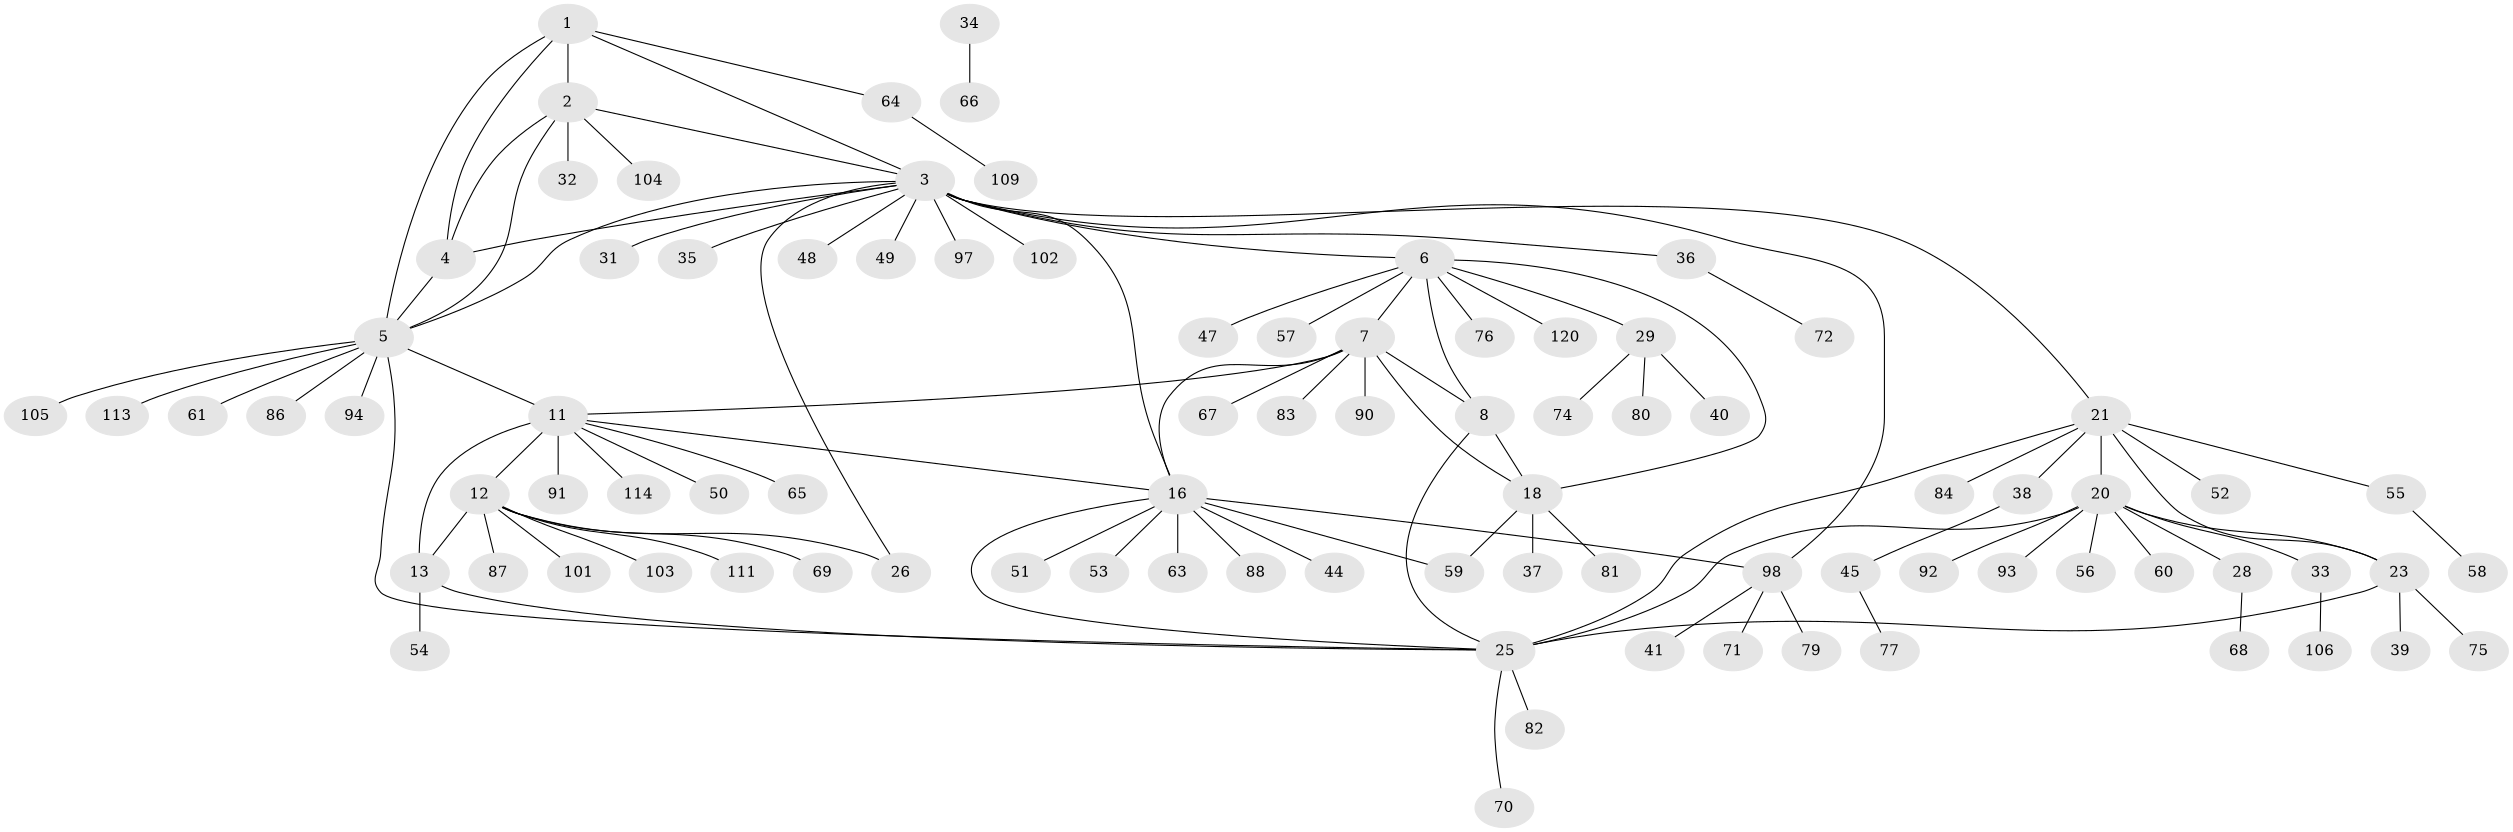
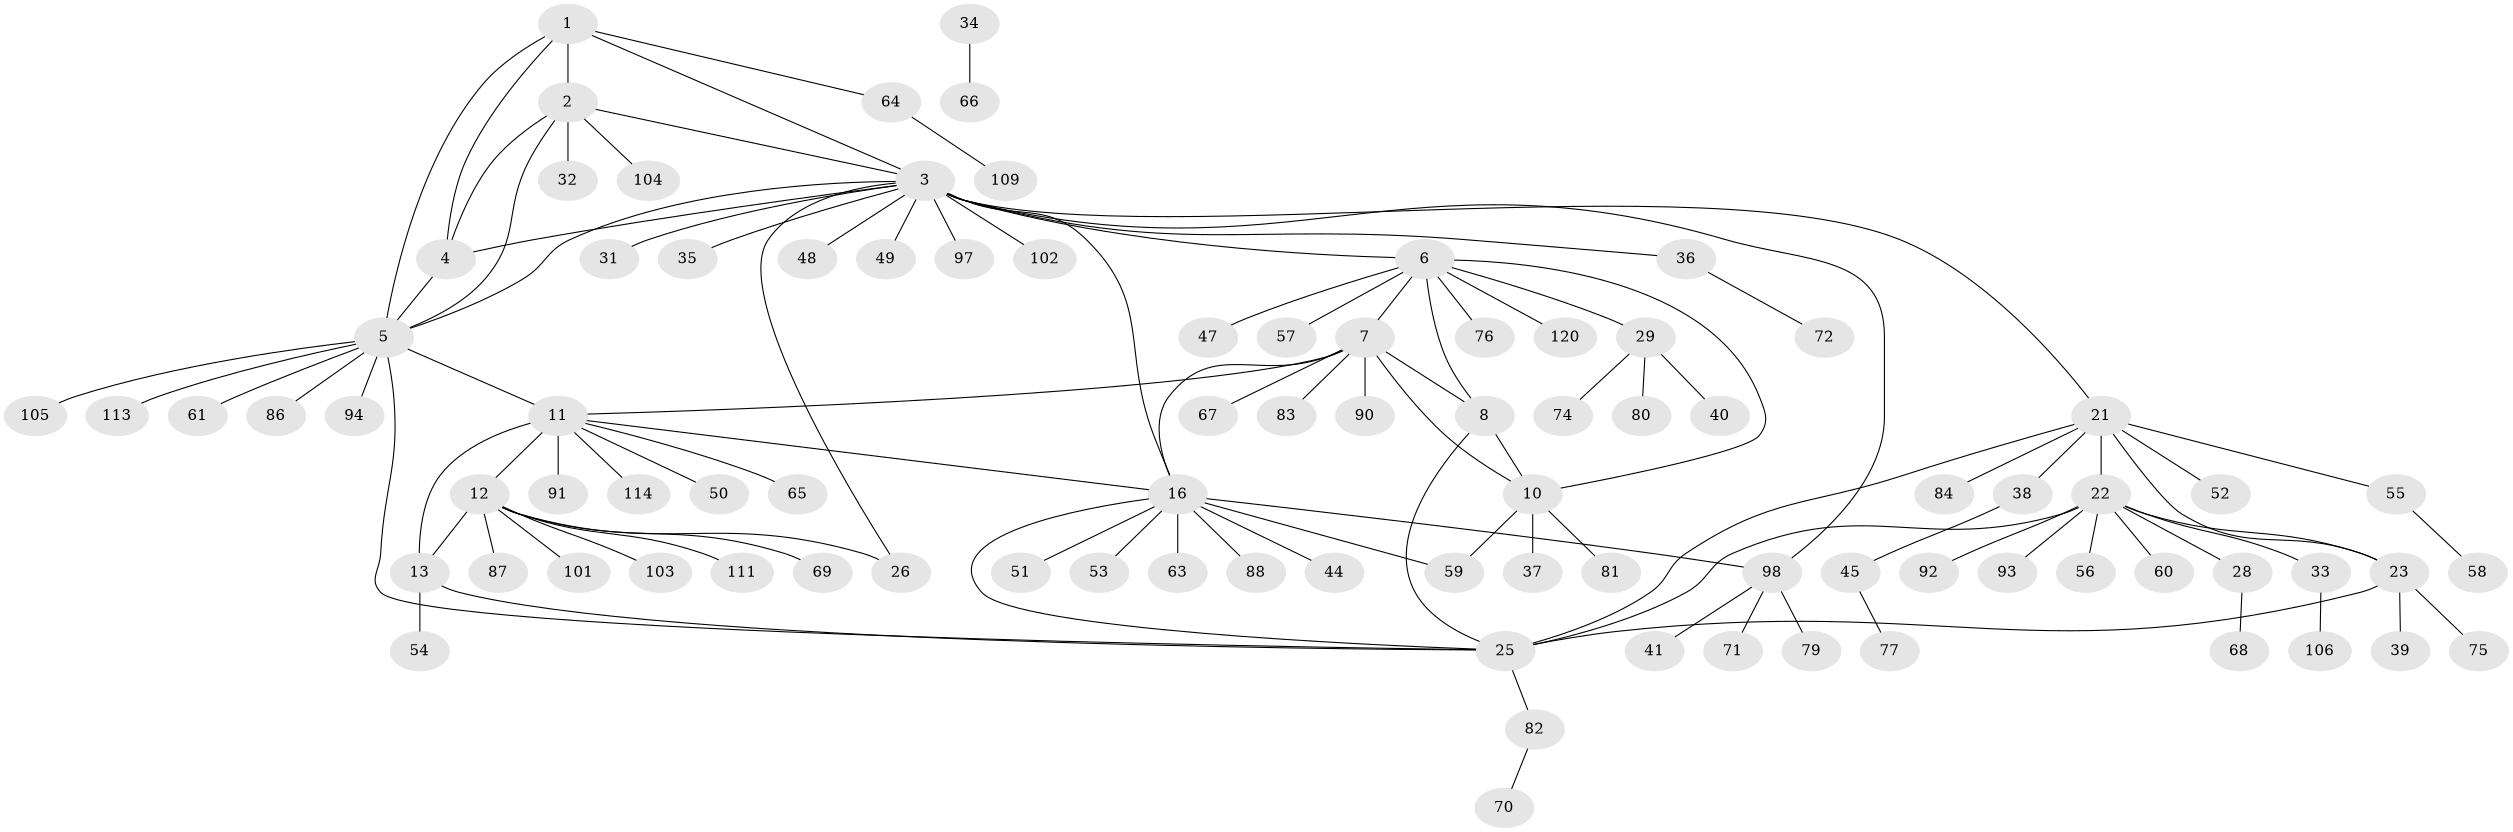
  graph {
    fontname="DejaVu Serif"
    node [color=gray90 fontname="DejaVu Serif" style=filled]
    edge [fontname="DejaVu Serif"]
    1 [super="+30"]
    2 [super="+43"]
    3 [super="+19"]
    4 [super="+62"]
    5 [super="+110"]
    64 [super="+78"]
    32
    104
    6 [super="+9"]
    16 [super="+17"]
    n11 [label=98 super="+20"]
    21 [super="+42"]
    26 [super="+89"]
    31
    35
    36
    48
    49
    97
    102
    11 [super="+98"]
    25 [super="+46"]
    61
    86
    94
    105
    113
    109
    7 [super="+108"]
    8
-   10 [super="+27" label=18]
+   10 [super="+27"]
    29 [super="+85"]
    47
    57
    76
    n36 [label=120]
    59
    44
    51
    53
    63
    88
    41
    71
    79
-   22 [super="+24" label=20]
+   22 [super="+24"]
    23
    38
    52
    55
    84
    72
    12 [super="+14"]
    13 [super="+15"]
    50
    65
    91
    114
    70
    82
    67
    83
    90
    37
    81
    40
    74
    80
    69
    87
    101
    103 [super="+107"]
    111
    54
    34
    66
    28 [super="+73"]
    33
    56
    60
    92
    93
    39 [super="+95"]
    75 [super="+112"]
    45 [super="+99"]
    58 [super="+96"]
    68
    106
    77
    1 -- 2
    1 -- 3
    1 -- 4
    1 -- 5
    1 -- 64
    2 -- 3
    2 -- 4
    2 -- 5
    2 -- 32
    2 -- 104
    3 -- 4
    3 -- 5
    3 -- 6
    3 -- 16 [weight=2]
    3 -- n11 [weight=2]
    3 -- 21
    3 -- 26
    3 -- 31
    3 -- 35
    3 -- 36
    3 -- 48
    3 -- 49
    3 -- 97
    3 -- 102 [weight=2]
    4 -- 5
    5 -- 11
    5 -- 25
    5 -- 61
    5 -- 86
    5 -- 94
    5 -- 105
    5 -- 113
    64 -- 109
    6 -- 7 [weight=2]
    6 -- 8 [weight=2]
    6 -- 10 [weight=2]
    6 -- 29
    6 -- 47
    6 -- 57
    6 -- 76
    6 -- n36
    16 -- n11 [weight=4]
    16 -- 25
    16 -- 59
    16 -- 44
    16 -- 51
    16 -- 53
    16 -- 63
    16 -- 88
    n11 -- 41
    n11 -- 71
    n11 -- 79
    21 -- 25
    21 -- 22 [weight=2]
    21 -- 23
    21 -- 38
    21 -- 52
    21 -- 55
    21 -- 84
    36 -- 72
    11 -- 16
    11 -- 12 [weight=2]
    11 -- 13 [weight=2]
    11 -- 50
    11 -- 65
    11 -- 91
    11 -- 114
-   25 -- 70
+   82 -- 70
    25 -- 82
    7 -- 16
    7 -- 11
    7 -- 8
    7 -- 10
    7 -- 67
    7 -- 83
    7 -- 90
    8 -- 25
    8 -- 10
    10 -- 59
    10 -- 37
    10 -- 81
    29 -- 40
    29 -- 74
    29 -- 80
    22 -- 25 [weight=2]
    22 -- 23 [weight=2]
    22 -- 28
    22 -- 33
    22 -- 56
    22 -- 60
    22 -- 92
    22 -- 93
    23 -- 25
    23 -- 39
    23 -- 75
    38 -- 45
    55 -- 58
    12 -- 26
    12 -- 13 [weight=4]
    12 -- 69
    12 -- 87
    12 -- 101
    12 -- 103
    12 -- 111
    13 -- 25
    13 -- 54
    34 -- 66
    28 -- 68
    33 -- 106
    45 -- 77
  }
